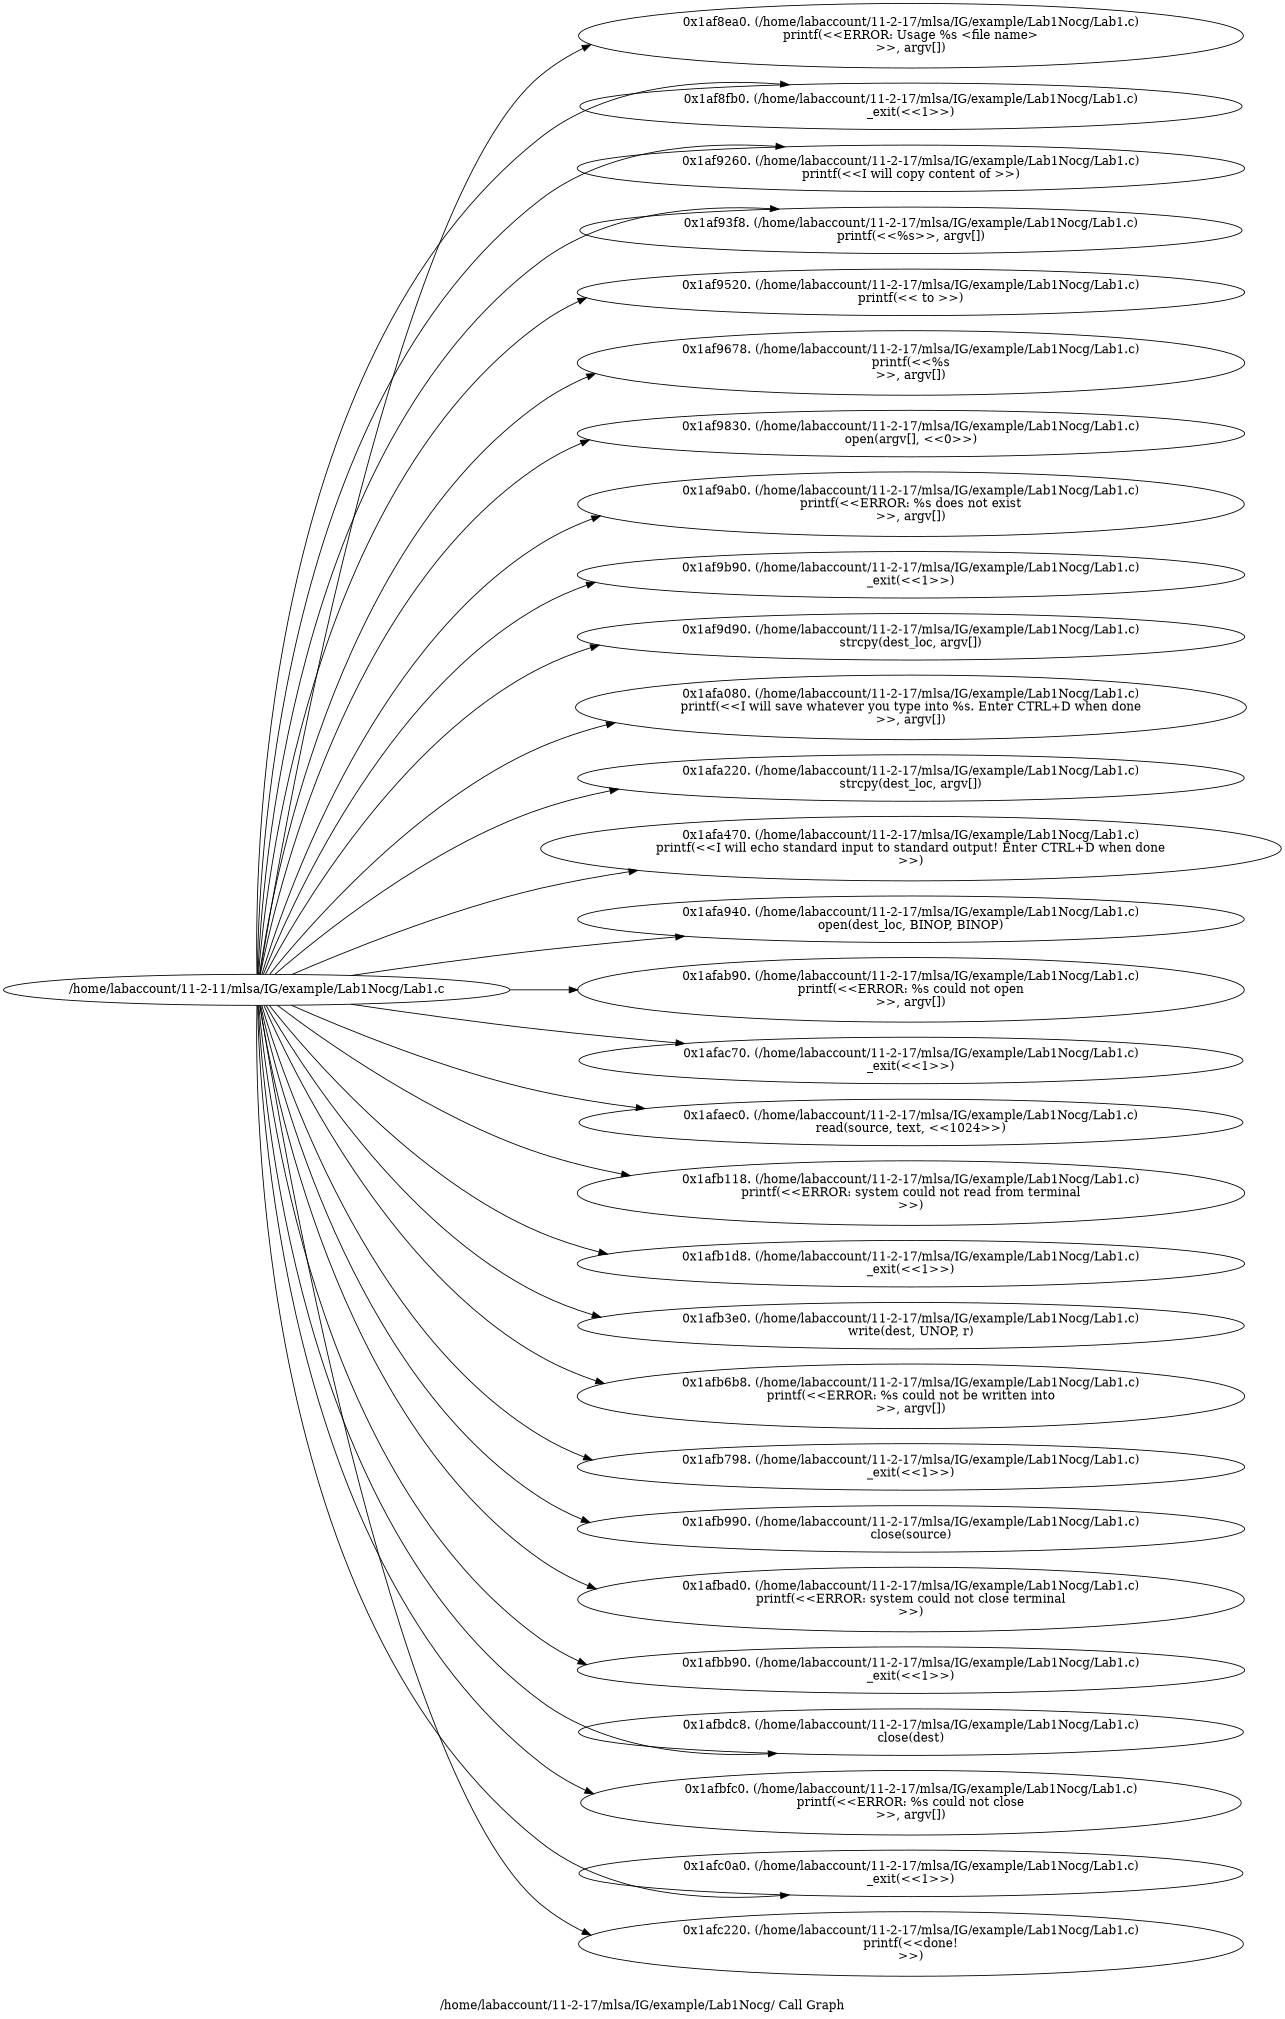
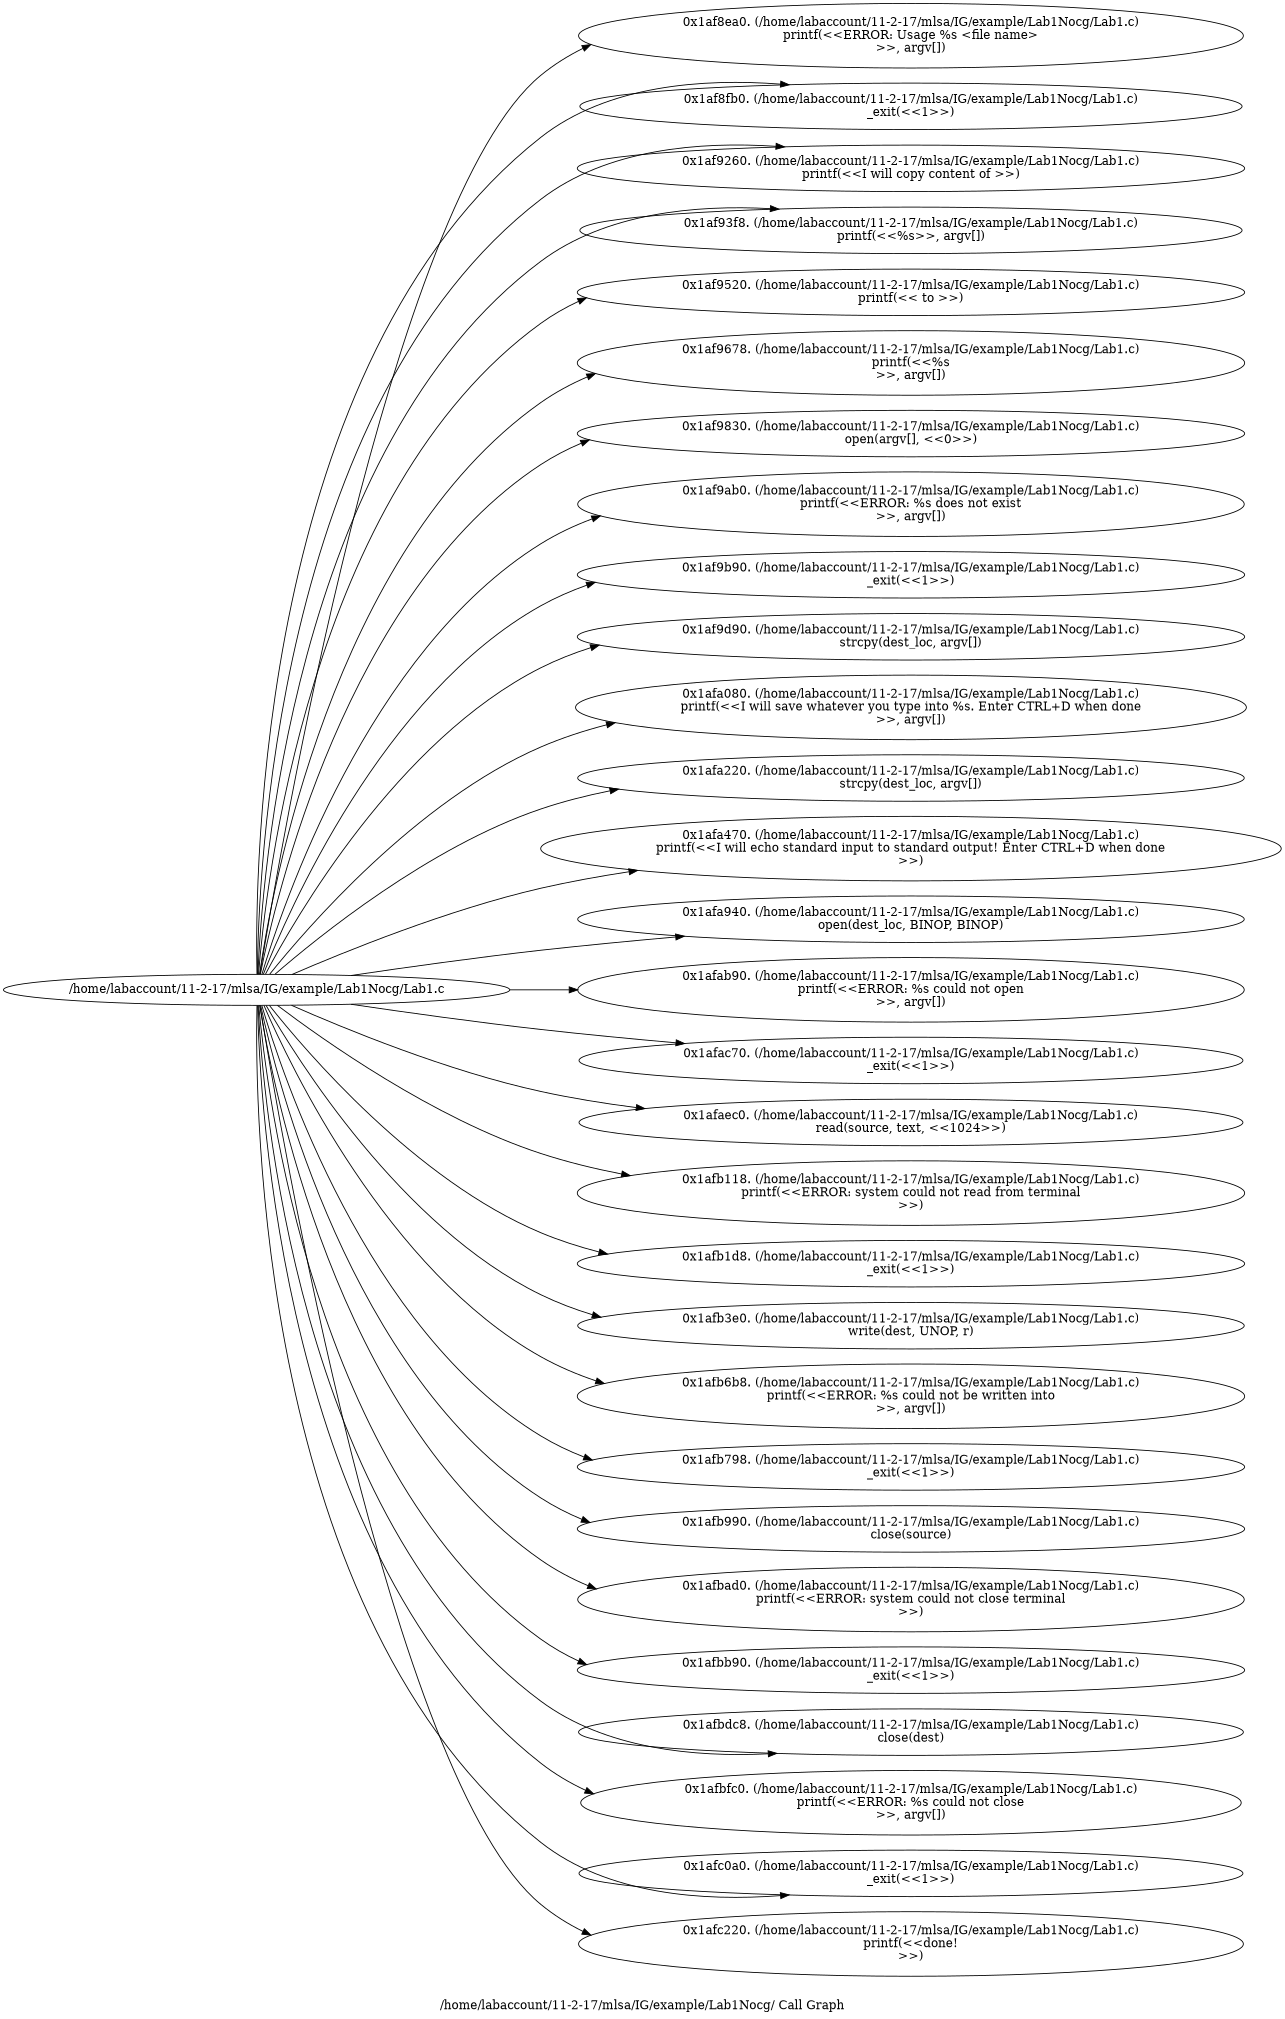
  digraph {
    label="/home/labaccount/11-2-17/mlsa/IG/example/Lab1Nocg/ Call Graph"
    rankdir=LR
    node [shape=oval]
-   n1 [label="/home/labaccount/11-2-11/mlsa/IG/example/Lab1Nocg/Lab1.c"]
+   n1 [label="/home/labaccount/11-2-17/mlsa/IG/example/Lab1Nocg/Lab1.c"]
    n2 [label="0x1af8ea0. (/home/labaccount/11-2-17/mlsa/IG/example/Lab1Nocg/Lab1.c)\nprintf(<<ERROR: Usage %s <file name>\n>>, argv[])"]
    n3 [label="0x1af8fb0. (/home/labaccount/11-2-17/mlsa/IG/example/Lab1Nocg/Lab1.c)\n_exit(<<1>>)"]
    n4 [label="0x1af9260. (/home/labaccount/11-2-17/mlsa/IG/example/Lab1Nocg/Lab1.c)\nprintf(<<I will copy content of >>)"]
    n5 [label="0x1af93f8. (/home/labaccount/11-2-17/mlsa/IG/example/Lab1Nocg/Lab1.c)\nprintf(<<%s>>, argv[])"]
    n6 [label="0x1af9520. (/home/labaccount/11-2-17/mlsa/IG/example/Lab1Nocg/Lab1.c)\nprintf(<< to >>)"]
    n7 [label="0x1af9678. (/home/labaccount/11-2-17/mlsa/IG/example/Lab1Nocg/Lab1.c)\nprintf(<<%s\n>>, argv[])"]
    n8 [label="0x1af9830. (/home/labaccount/11-2-17/mlsa/IG/example/Lab1Nocg/Lab1.c)\nopen(argv[], <<0>>)"]
    n9 [label="0x1af9ab0. (/home/labaccount/11-2-17/mlsa/IG/example/Lab1Nocg/Lab1.c)\nprintf(<<ERROR: %s does not exist\n>>, argv[])"]
    n10 [label="0x1af9b90. (/home/labaccount/11-2-17/mlsa/IG/example/Lab1Nocg/Lab1.c)\n_exit(<<1>>)"]
    n11 [label="0x1af9d90. (/home/labaccount/11-2-17/mlsa/IG/example/Lab1Nocg/Lab1.c)\nstrcpy(dest_loc, argv[])"]
    n12 [label="0x1afa080. (/home/labaccount/11-2-17/mlsa/IG/example/Lab1Nocg/Lab1.c)\nprintf(<<I will save whatever you type into %s. Enter CTRL+D when done\n>>, argv[])"]
    n13 [label="0x1afa220. (/home/labaccount/11-2-17/mlsa/IG/example/Lab1Nocg/Lab1.c)\nstrcpy(dest_loc, argv[])"]
    n14 [label="0x1afa470. (/home/labaccount/11-2-17/mlsa/IG/example/Lab1Nocg/Lab1.c)\nprintf(<<I will echo standard input to standard output! Enter CTRL+D when done\n>>)"]
    n15 [label="0x1afa940. (/home/labaccount/11-2-17/mlsa/IG/example/Lab1Nocg/Lab1.c)\nopen(dest_loc, BINOP, BINOP)"]
    n16 [label="0x1afab90. (/home/labaccount/11-2-17/mlsa/IG/example/Lab1Nocg/Lab1.c)\nprintf(<<ERROR: %s could not open\n>>, argv[])"]
    n17 [label="0x1afac70. (/home/labaccount/11-2-17/mlsa/IG/example/Lab1Nocg/Lab1.c)\n_exit(<<1>>)"]
    n18 [label="0x1afaec0. (/home/labaccount/11-2-17/mlsa/IG/example/Lab1Nocg/Lab1.c)\nread(source, text, <<1024>>)"]
    n19 [label="0x1afb118. (/home/labaccount/11-2-17/mlsa/IG/example/Lab1Nocg/Lab1.c)\nprintf(<<ERROR: system could not read from terminal\n>>)"]
    n20 [label="0x1afb1d8. (/home/labaccount/11-2-17/mlsa/IG/example/Lab1Nocg/Lab1.c)\n_exit(<<1>>)"]
    n21 [label="0x1afb3e0. (/home/labaccount/11-2-17/mlsa/IG/example/Lab1Nocg/Lab1.c)\nwrite(dest, UNOP, r)"]
    n22 [label="0x1afb6b8. (/home/labaccount/11-2-17/mlsa/IG/example/Lab1Nocg/Lab1.c)\nprintf(<<ERROR: %s could not be written into\n>>, argv[])"]
    n23 [label="0x1afb798. (/home/labaccount/11-2-17/mlsa/IG/example/Lab1Nocg/Lab1.c)\n_exit(<<1>>)"]
    n24 [label="0x1afb990. (/home/labaccount/11-2-17/mlsa/IG/example/Lab1Nocg/Lab1.c)\nclose(source)"]
    n25 [label="0x1afbad0. (/home/labaccount/11-2-17/mlsa/IG/example/Lab1Nocg/Lab1.c)\nprintf(<<ERROR: system could not close terminal\n>>)"]
    n26 [label="0x1afbb90. (/home/labaccount/11-2-17/mlsa/IG/example/Lab1Nocg/Lab1.c)\n_exit(<<1>>)"]
    n27 [label="0x1afbdc8. (/home/labaccount/11-2-17/mlsa/IG/example/Lab1Nocg/Lab1.c)\nclose(dest)"]
    n28 [label="0x1afbfc0. (/home/labaccount/11-2-17/mlsa/IG/example/Lab1Nocg/Lab1.c)\nprintf(<<ERROR: %s could not close\n>>, argv[])"]
    n29 [label="0x1afc0a0. (/home/labaccount/11-2-17/mlsa/IG/example/Lab1Nocg/Lab1.c)\n_exit(<<1>>)"]
    n30 [label="0x1afc220. (/home/labaccount/11-2-17/mlsa/IG/example/Lab1Nocg/Lab1.c)\nprintf(<<done!\n>>)"]
    n1 -> n2
    n1 -> n3
    n1 -> n4
    n1 -> n5
    n1 -> n6
    n1 -> n7
    n1 -> n8
    n1 -> n9
    n1 -> n10
    n1 -> n11
    n1 -> n12
    n1 -> n13
    n1 -> n14
    n1 -> n15
    n1 -> n16
    n1 -> n17
    n1 -> n18
    n1 -> n19
    n1 -> n20
    n1 -> n21
    n1 -> n22
    n1 -> n23
    n1 -> n24
    n1 -> n25
    n1 -> n26
    n1 -> n27
    n1 -> n28
    n1 -> n29
    n1 -> n30
  }
